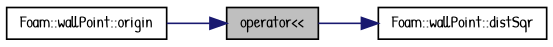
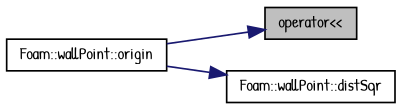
  digraph {
    fontname="Patrick Hand"
    rankdir=LR
    node [color=black fontname="Patrick Hand" fontsize=10 shape=record]
    edge [color=midnightblue fontname="Patrick Hand" fontsize=10 labelfontname=FreeSans labelfontsize=10 style=solid]
    n1 [fillcolor=grey75 fontcolor=black height=0.2 label="operator\<\<" style=filled width=0.4]
    n2 [height=0.2 label="Foam::wallPoint::distSqr" width=0.4]
    n3 [height=0.2 label="Foam::wallPoint::origin" width=0.4]
-   n1 -> n2
+   n3 -> n2
    n3 -> n1
  }
